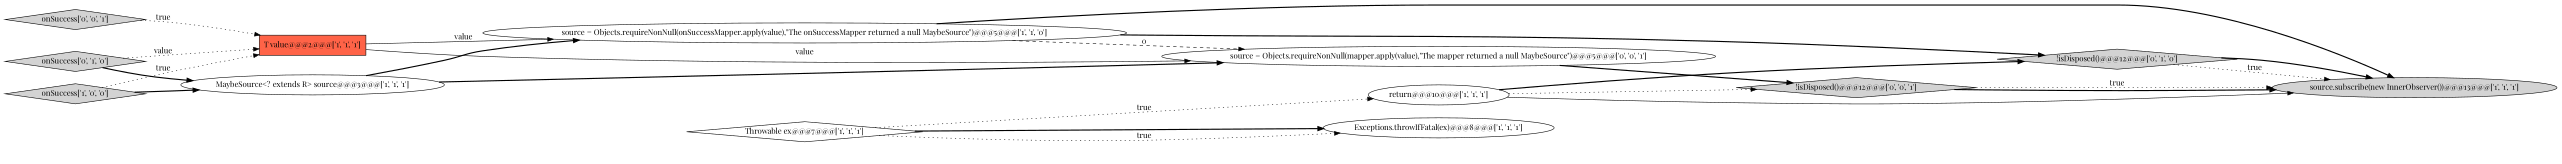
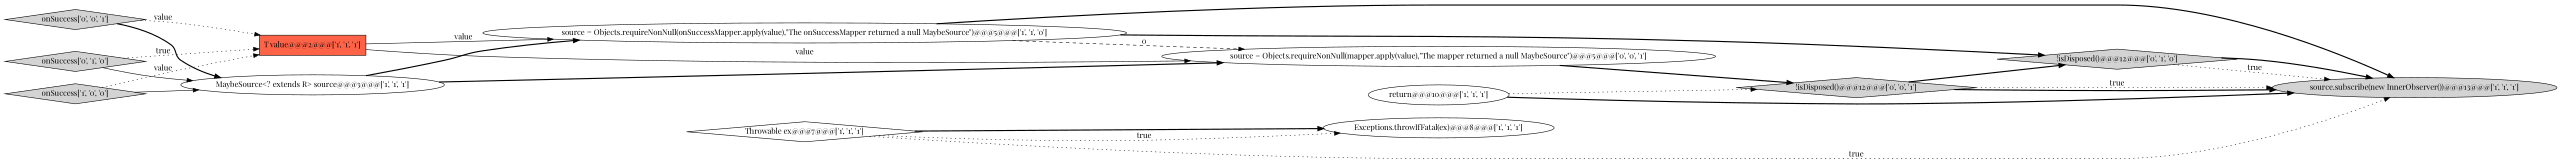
  digraph {
    fontname="Playfair Display"
    rankdir=LR
    node [fillcolor=lightgray fontname="Playfair Display" shape=diamond style=filled]
    edge [fontname="Playfair Display" style=bold]
    n1 [label="onSuccess['0', '1', '0']"]
    n2 [fillcolor=tomato label="T value@@@2@@@['1', '1', '1']" shape=box]
    n3 [fillcolor=white label="MaybeSource<? extends R> source@@@3@@@['1', '1', '1']" shape=ellipse]
    n4 [fillcolor=white label="source = Objects.requireNonNull(onSuccessMapper.apply(value),\"The onSuccessMapper returned a null MaybeSource\")@@@5@@@['1', '1', '0']" shape=ellipse]
    n5 [fillcolor=white label="source = Objects.requireNonNull(mapper.apply(value),\"The mapper returned a null MaybeSource\")@@@5@@@['0', '0', '1']" shape=ellipse]
    n6 [fillcolor=white label="return@@@10@@@['1', '1', '1']" shape=ellipse]
    n7 [label="!isDisposed()@@@12@@@['0', '1', '0']"]
    n8 [label="source.subscribe(new InnerObserver())@@@13@@@['1', '1', '1']" shape=ellipse]
    n9 [label="!isDisposed()@@@12@@@['0', '0', '1']"]
    n10 [fillcolor=white label="Throwable ex@@@7@@@['1', '1', '1']"]
    n11 [fillcolor=white label="Exceptions.throwIfFatal(ex)@@@8@@@['1', '1', '1']" shape=ellipse]
    n12 [label="onSuccess['0', '0', '1']"]
    n13 [label="onSuccess['1', '0', '0']"]
-   n1 -> n2 [label=value style=dotted]
-   n1 -> n3
+   n1 -> n2 [label=true style=dotted]
+   n1 -> n3 [style=solid]
    n2 -> n4 [label=value style=solid]
    n2 -> n5 [label=value style=solid]
    n3 -> n4
    n3 -> n5
    n4 -> n5 [label=0 style=dashed]
    n4 -> n7
    n4 -> n8
    n5 -> n9
-   n6 -> n7
-   n6 -> n8 [style=solid]
+   n9 -> n7
+   n6 -> n8
    n6 -> n9 [style=dotted]
    n7 -> n8
    n7 -> n8 [label=true style=dotted]
    n9 -> n8 [label=true style=dotted]
    n9 -> n8
-   n10 -> n6 [label=true style=dotted]
+   n10 -> n8 [label=true style=dotted]
    n10 -> n11
    n10 -> n11 [label=true style=dotted]
-   n12 -> n2 [label=true style=dotted]
-   n13 -> n2 [label=true style=dotted]
-   n13 -> n3
+   n12 -> n2 [label=value style=dotted]
+   n12 -> n3
+   n13 -> n2 [label=value style=dotted]
+   n13 -> n3 [style=solid]
  }
